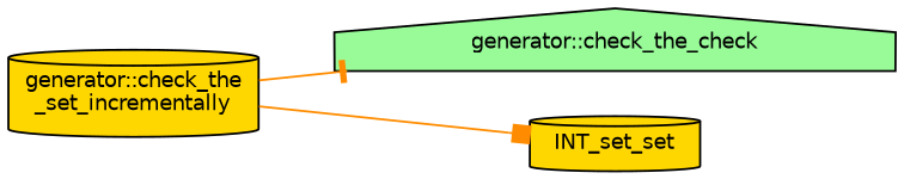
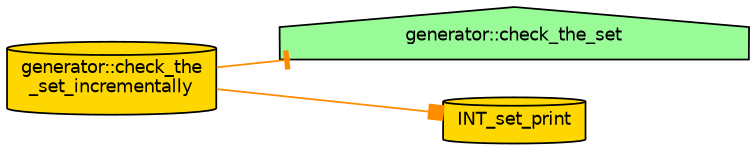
  digraph {
    rankdir=LR
    node [color=black fillcolor=gold fontname=Helvetica fontsize=10 shape=cylinder style=filled]
    edge [color=darkorange fontname=Helvetica fontsize=10 labelfontname=Helvetica labelfontsize=10 style=solid]
    n1 [fontcolor=black height=0.2 label="generator::check_the\l_set_incrementally" width=0.4]
-   n2 [fillcolor=palegreen height=0.2 label="generator::check_the_check" shape=house width=0.4]
-   n3 [height=0.2 label=INT_set_set width=0.4]
+   n2 [fillcolor=palegreen height=0.2 label="generator::check_the_set" shape=house width=0.4]
+   n3 [height=0.2 label=INT_set_print width=0.4]
    n1 -> n2 [arrowhead=tee]
    n1 -> n3 [arrowhead=box]
  }
